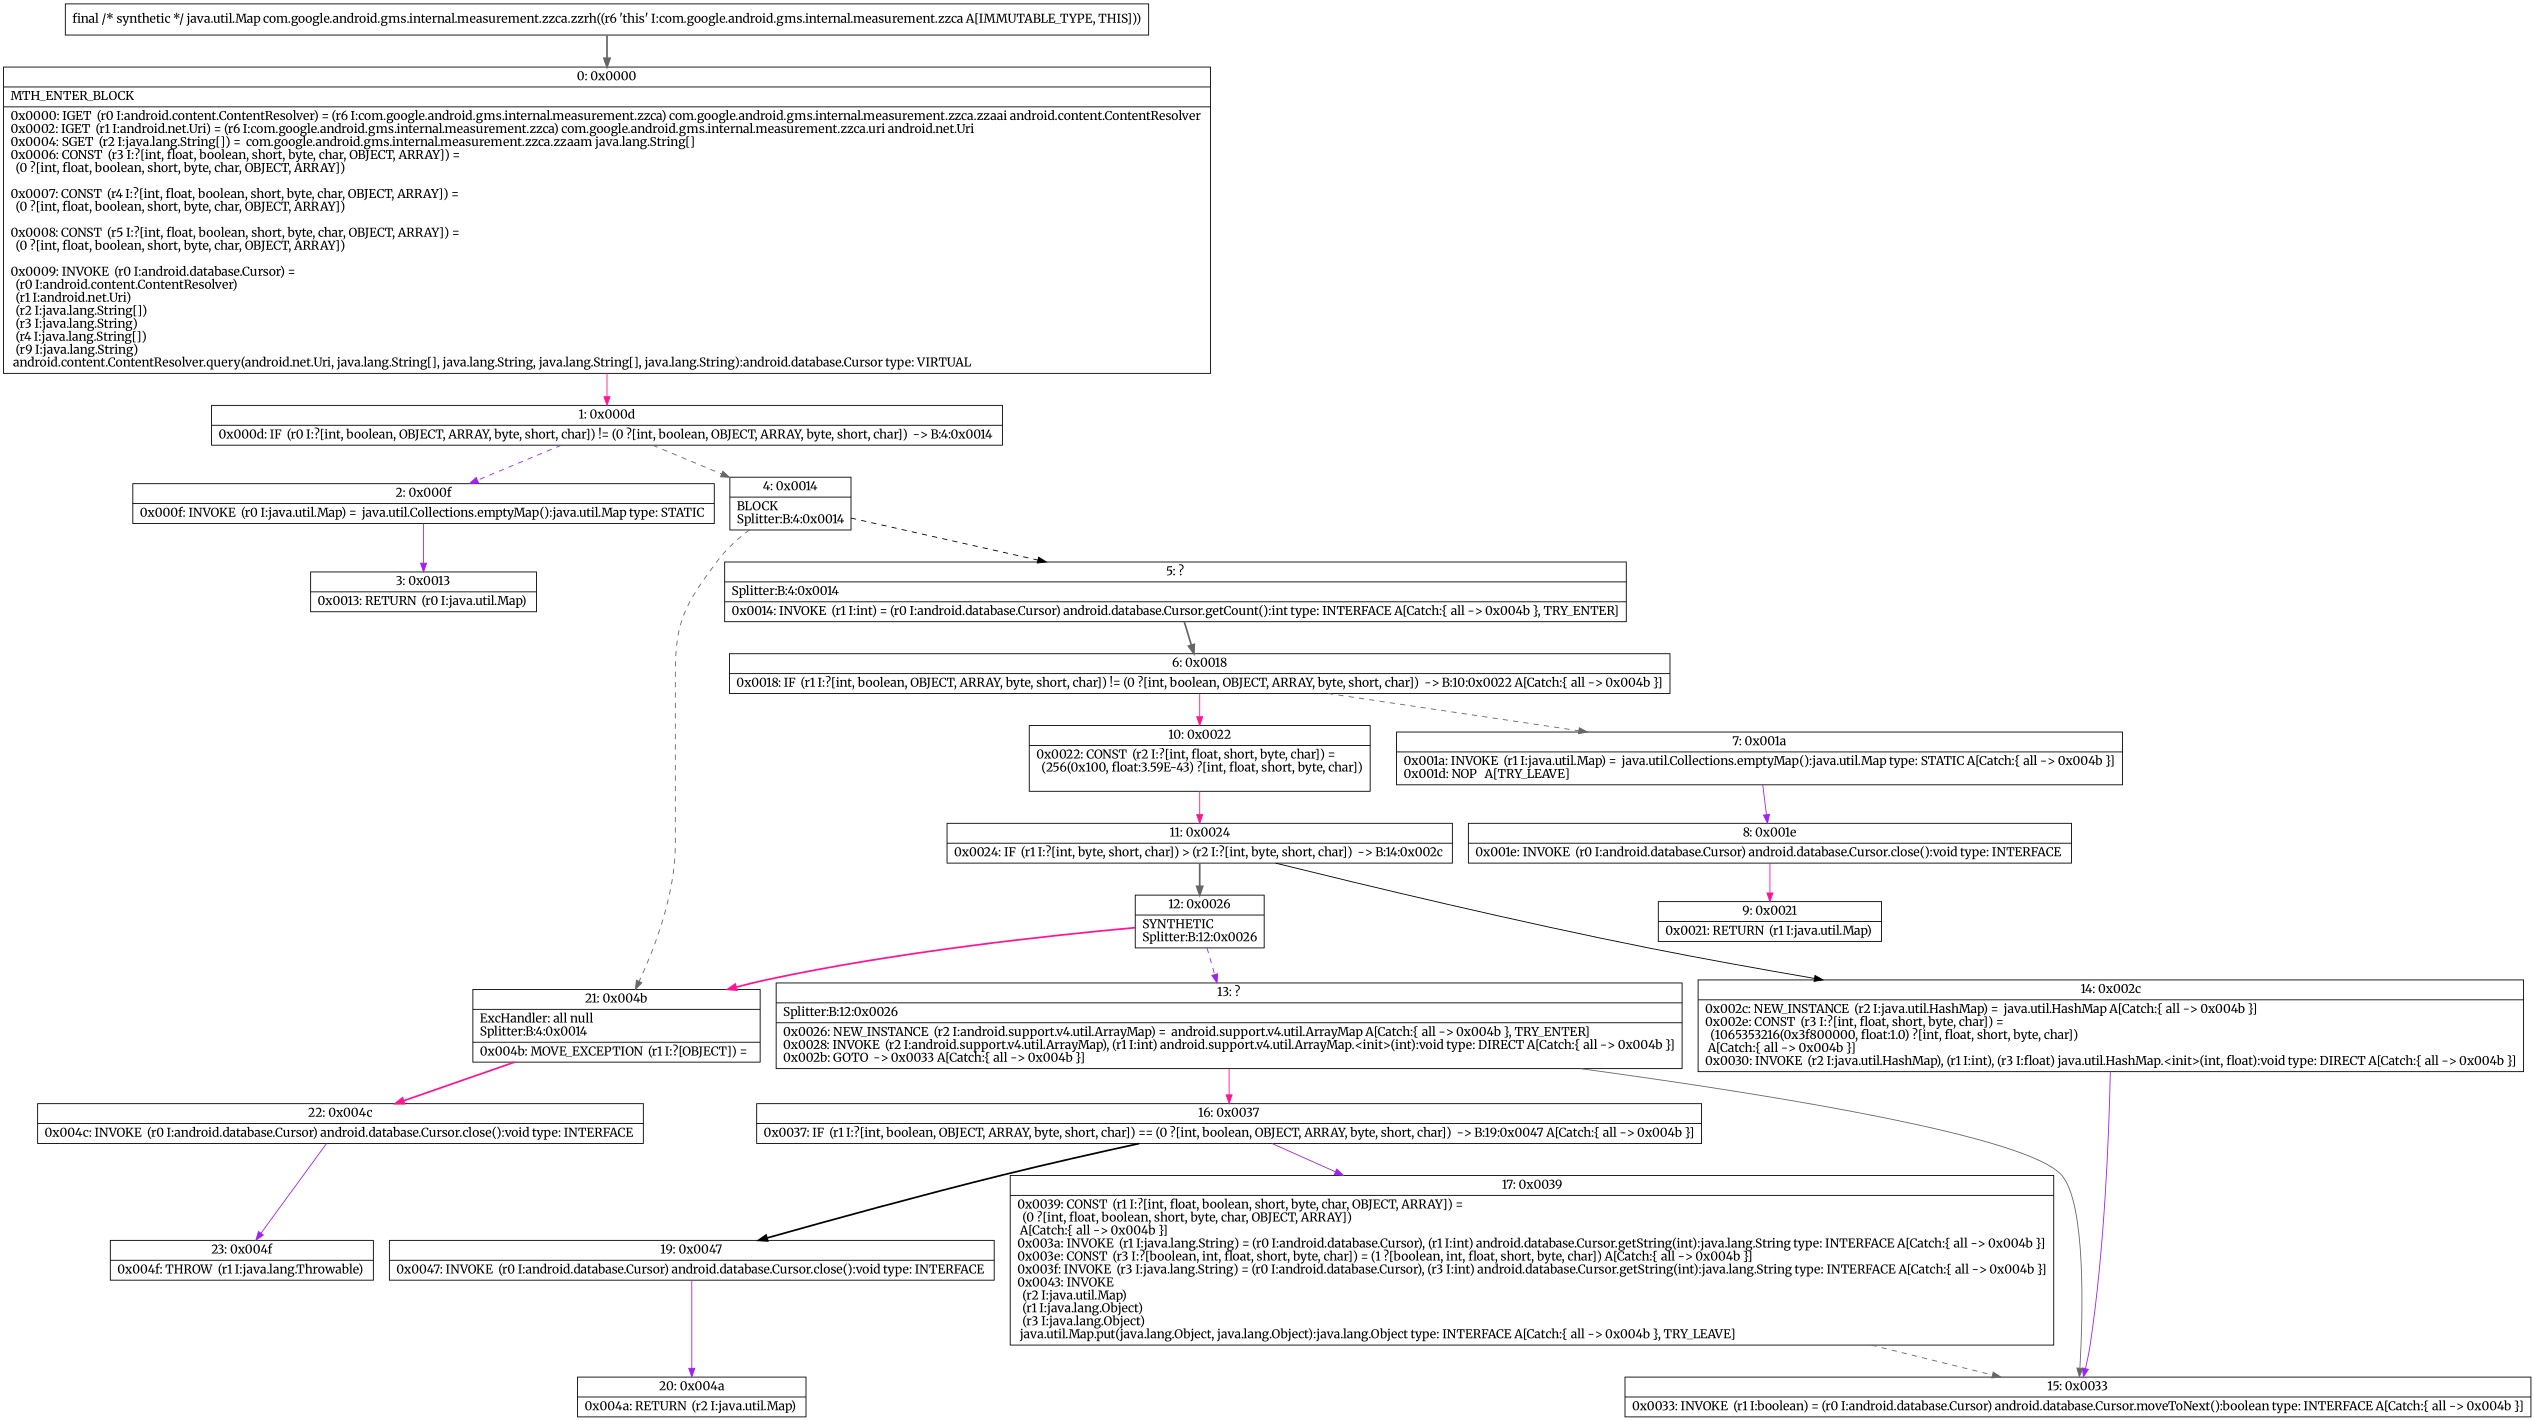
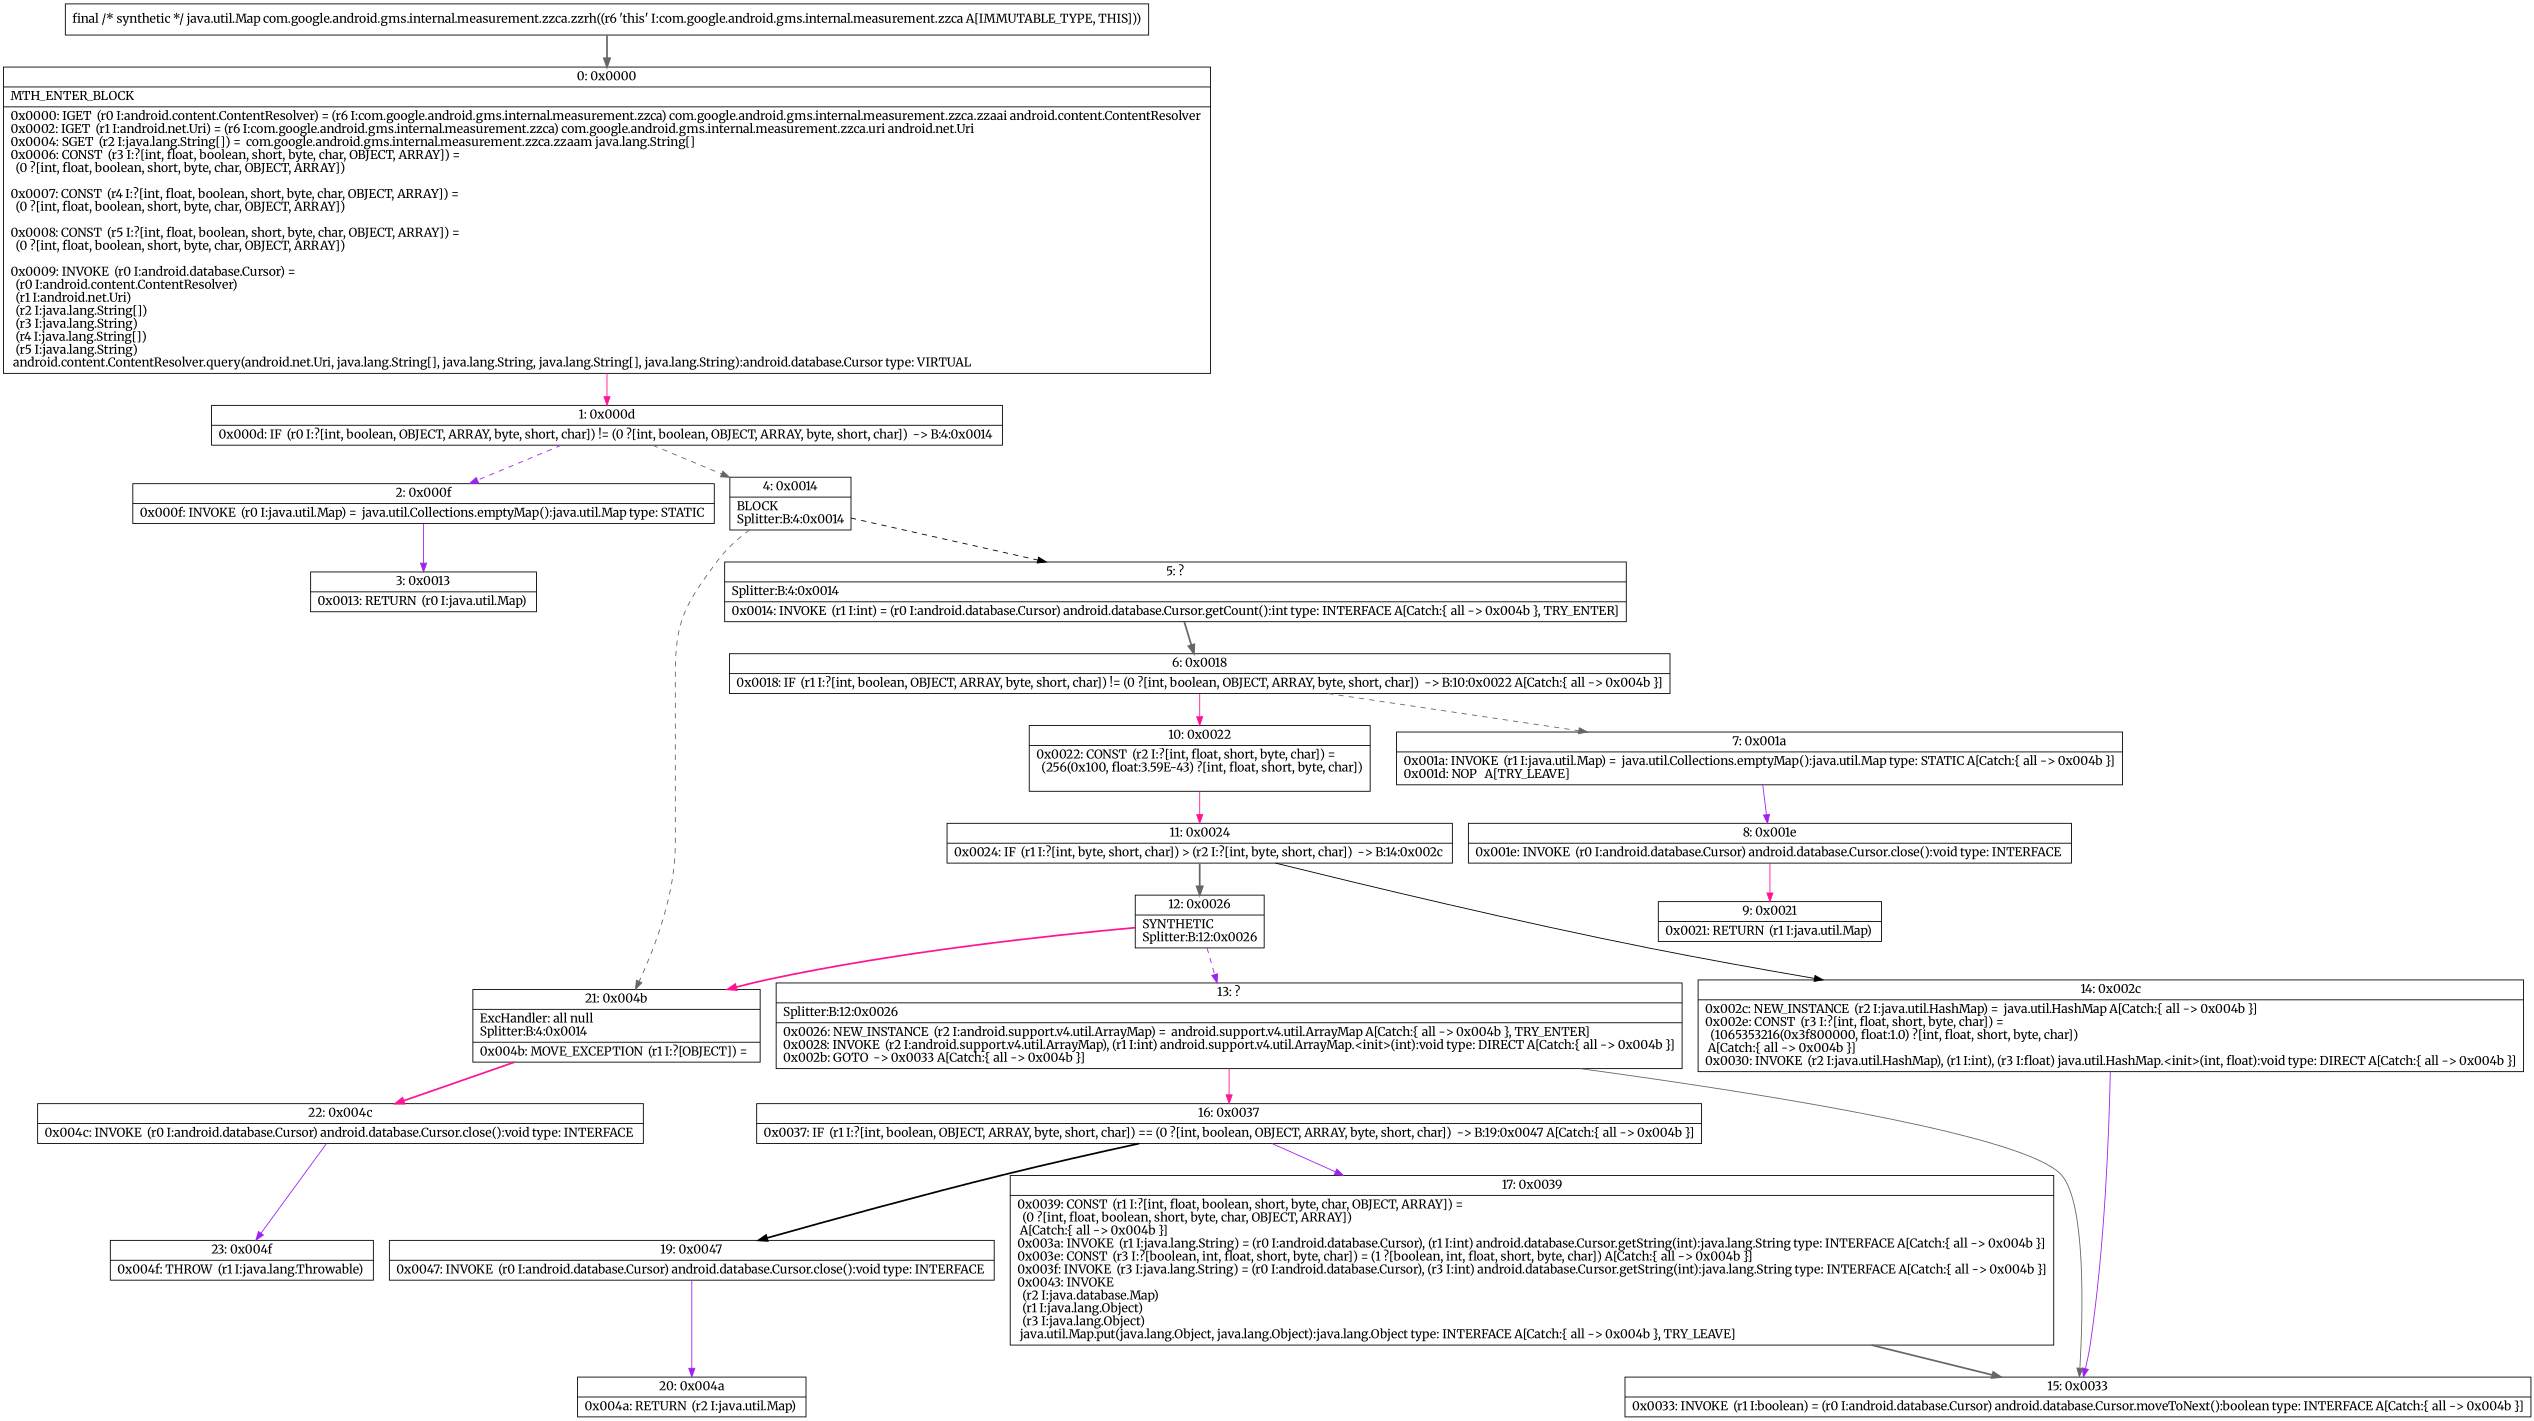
  digraph {
    fontname=Merriweather
    node [fontname=Merriweather shape=record]
    edge [color=purple fontname=Merriweather style=solid]
-   n1 [label="{0\:\ 0x0000|MTH_ENTER_BLOCK\l|0x0000: IGET  (r0 I:android.content.ContentResolver) = (r6 I:com.google.android.gms.internal.measurement.zzca) com.google.android.gms.internal.measurement.zzca.zzaai android.content.ContentResolver \l0x0002: IGET  (r1 I:android.net.Uri) = (r6 I:com.google.android.gms.internal.measurement.zzca) com.google.android.gms.internal.measurement.zzca.uri android.net.Uri \l0x0004: SGET  (r2 I:java.lang.String[]) =  com.google.android.gms.internal.measurement.zzca.zzaam java.lang.String[] \l0x0006: CONST  (r3 I:?[int, float, boolean, short, byte, char, OBJECT, ARRAY]) = \l  (0 ?[int, float, boolean, short, byte, char, OBJECT, ARRAY])\l \l0x0007: CONST  (r4 I:?[int, float, boolean, short, byte, char, OBJECT, ARRAY]) = \l  (0 ?[int, float, boolean, short, byte, char, OBJECT, ARRAY])\l \l0x0008: CONST  (r5 I:?[int, float, boolean, short, byte, char, OBJECT, ARRAY]) = \l  (0 ?[int, float, boolean, short, byte, char, OBJECT, ARRAY])\l \l0x0009: INVOKE  (r0 I:android.database.Cursor) = \l  (r0 I:android.content.ContentResolver)\l  (r1 I:android.net.Uri)\l  (r2 I:java.lang.String[])\l  (r3 I:java.lang.String)\l  (r4 I:java.lang.String[])\l  (r9 I:java.lang.String)\l android.content.ContentResolver.query(android.net.Uri, java.lang.String[], java.lang.String, java.lang.String[], java.lang.String):android.database.Cursor type: VIRTUAL \l}"]
+   n1 [label="{0\:\ 0x0000|MTH_ENTER_BLOCK\l|0x0000: IGET  (r0 I:android.content.ContentResolver) = (r6 I:com.google.android.gms.internal.measurement.zzca) com.google.android.gms.internal.measurement.zzca.zzaai android.content.ContentResolver \l0x0002: IGET  (r1 I:android.net.Uri) = (r6 I:com.google.android.gms.internal.measurement.zzca) com.google.android.gms.internal.measurement.zzca.uri android.net.Uri \l0x0004: SGET  (r2 I:java.lang.String[]) =  com.google.android.gms.internal.measurement.zzca.zzaam java.lang.String[] \l0x0006: CONST  (r3 I:?[int, float, boolean, short, byte, char, OBJECT, ARRAY]) = \l  (0 ?[int, float, boolean, short, byte, char, OBJECT, ARRAY])\l \l0x0007: CONST  (r4 I:?[int, float, boolean, short, byte, char, OBJECT, ARRAY]) = \l  (0 ?[int, float, boolean, short, byte, char, OBJECT, ARRAY])\l \l0x0008: CONST  (r5 I:?[int, float, boolean, short, byte, char, OBJECT, ARRAY]) = \l  (0 ?[int, float, boolean, short, byte, char, OBJECT, ARRAY])\l \l0x0009: INVOKE  (r0 I:android.database.Cursor) = \l  (r0 I:android.content.ContentResolver)\l  (r1 I:android.net.Uri)\l  (r2 I:java.lang.String[])\l  (r3 I:java.lang.String)\l  (r4 I:java.lang.String[])\l  (r5 I:java.lang.String)\l android.content.ContentResolver.query(android.net.Uri, java.lang.String[], java.lang.String, java.lang.String[], java.lang.String):android.database.Cursor type: VIRTUAL \l}"]
    n2 [label="{1\:\ 0x000d|0x000d: IF  (r0 I:?[int, boolean, OBJECT, ARRAY, byte, short, char]) != (0 ?[int, boolean, OBJECT, ARRAY, byte, short, char])  \-\> B:4:0x0014 \l}"]
    n3 [label="{2\:\ 0x000f|0x000f: INVOKE  (r0 I:java.util.Map) =  java.util.Collections.emptyMap():java.util.Map type: STATIC \l}"]
    n4 [label="{4\:\ 0x0014|BLOCK\lSplitter:B:4:0x0014\l}"]
    n5 [label="{3\:\ 0x0013|0x0013: RETURN  (r0 I:java.util.Map) \l}"]
    n6 [label="{5\:\ ?|Splitter:B:4:0x0014\l|0x0014: INVOKE  (r1 I:int) = (r0 I:android.database.Cursor) android.database.Cursor.getCount():int type: INTERFACE A[Catch:\{ all \-\> 0x004b \}, TRY_ENTER]\l}"]
    n7 [label="{21\:\ 0x004b|ExcHandler: all null\lSplitter:B:4:0x0014\l|0x004b: MOVE_EXCEPTION  (r1 I:?[OBJECT]) =  \l}"]
    n8 [label="{6\:\ 0x0018|0x0018: IF  (r1 I:?[int, boolean, OBJECT, ARRAY, byte, short, char]) != (0 ?[int, boolean, OBJECT, ARRAY, byte, short, char])  \-\> B:10:0x0022 A[Catch:\{ all \-\> 0x004b \}]\l}"]
    n9 [label="{22\:\ 0x004c|0x004c: INVOKE  (r0 I:android.database.Cursor) android.database.Cursor.close():void type: INTERFACE \l}"]
    n10 [label="{7\:\ 0x001a|0x001a: INVOKE  (r1 I:java.util.Map) =  java.util.Collections.emptyMap():java.util.Map type: STATIC A[Catch:\{ all \-\> 0x004b \}]\l0x001d: NOP   A[TRY_LEAVE]\l}"]
    n11 [label="{10\:\ 0x0022|0x0022: CONST  (r2 I:?[int, float, short, byte, char]) = \l  (256(0x100, float:3.59E\-43) ?[int, float, short, byte, char])\l \l}"]
    n12 [label="{8\:\ 0x001e|0x001e: INVOKE  (r0 I:android.database.Cursor) android.database.Cursor.close():void type: INTERFACE \l}"]
    n13 [label="{11\:\ 0x0024|0x0024: IF  (r1 I:?[int, byte, short, char]) \> (r2 I:?[int, byte, short, char])  \-\> B:14:0x002c \l}"]
    n14 [label="{9\:\ 0x0021|0x0021: RETURN  (r1 I:java.util.Map) \l}"]
    n15 [label="{12\:\ 0x0026|SYNTHETIC\lSplitter:B:12:0x0026\l}"]
    n16 [label="{14\:\ 0x002c|0x002c: NEW_INSTANCE  (r2 I:java.util.HashMap) =  java.util.HashMap A[Catch:\{ all \-\> 0x004b \}]\l0x002e: CONST  (r3 I:?[int, float, short, byte, char]) = \l  (1065353216(0x3f800000, float:1.0) ?[int, float, short, byte, char])\l A[Catch:\{ all \-\> 0x004b \}]\l0x0030: INVOKE  (r2 I:java.util.HashMap), (r1 I:int), (r3 I:float) java.util.HashMap.\<init\>(int, float):void type: DIRECT A[Catch:\{ all \-\> 0x004b \}]\l}"]
    n17 [label="{13\:\ ?|Splitter:B:12:0x0026\l|0x0026: NEW_INSTANCE  (r2 I:android.support.v4.util.ArrayMap) =  android.support.v4.util.ArrayMap A[Catch:\{ all \-\> 0x004b \}, TRY_ENTER]\l0x0028: INVOKE  (r2 I:android.support.v4.util.ArrayMap), (r1 I:int) android.support.v4.util.ArrayMap.\<init\>(int):void type: DIRECT A[Catch:\{ all \-\> 0x004b \}]\l0x002b: GOTO  \-\> 0x0033 A[Catch:\{ all \-\> 0x004b \}]\l}"]
    n18 [label="{15\:\ 0x0033|0x0033: INVOKE  (r1 I:boolean) = (r0 I:android.database.Cursor) android.database.Cursor.moveToNext():boolean type: INTERFACE A[Catch:\{ all \-\> 0x004b \}]\l}"]
    n19 [label="{16\:\ 0x0037|0x0037: IF  (r1 I:?[int, boolean, OBJECT, ARRAY, byte, short, char]) == (0 ?[int, boolean, OBJECT, ARRAY, byte, short, char])  \-\> B:19:0x0047 A[Catch:\{ all \-\> 0x004b \}]\l}"]
-   n20 [label="{17\:\ 0x0039|0x0039: CONST  (r1 I:?[int, float, boolean, short, byte, char, OBJECT, ARRAY]) = \l  (0 ?[int, float, boolean, short, byte, char, OBJECT, ARRAY])\l A[Catch:\{ all \-\> 0x004b \}]\l0x003a: INVOKE  (r1 I:java.lang.String) = (r0 I:android.database.Cursor), (r1 I:int) android.database.Cursor.getString(int):java.lang.String type: INTERFACE A[Catch:\{ all \-\> 0x004b \}]\l0x003e: CONST  (r3 I:?[boolean, int, float, short, byte, char]) = (1 ?[boolean, int, float, short, byte, char]) A[Catch:\{ all \-\> 0x004b \}]\l0x003f: INVOKE  (r3 I:java.lang.String) = (r0 I:android.database.Cursor), (r3 I:int) android.database.Cursor.getString(int):java.lang.String type: INTERFACE A[Catch:\{ all \-\> 0x004b \}]\l0x0043: INVOKE  \l  (r2 I:java.util.Map)\l  (r1 I:java.lang.Object)\l  (r3 I:java.lang.Object)\l java.util.Map.put(java.lang.Object, java.lang.Object):java.lang.Object type: INTERFACE A[Catch:\{ all \-\> 0x004b \}, TRY_LEAVE]\l}"]
+   n20 [label="{17\:\ 0x0039|0x0039: CONST  (r1 I:?[int, float, boolean, short, byte, char, OBJECT, ARRAY]) = \l  (0 ?[int, float, boolean, short, byte, char, OBJECT, ARRAY])\l A[Catch:\{ all \-\> 0x004b \}]\l0x003a: INVOKE  (r1 I:java.lang.String) = (r0 I:android.database.Cursor), (r1 I:int) android.database.Cursor.getString(int):java.lang.String type: INTERFACE A[Catch:\{ all \-\> 0x004b \}]\l0x003e: CONST  (r3 I:?[boolean, int, float, short, byte, char]) = (1 ?[boolean, int, float, short, byte, char]) A[Catch:\{ all \-\> 0x004b \}]\l0x003f: INVOKE  (r3 I:java.lang.String) = (r0 I:android.database.Cursor), (r3 I:int) android.database.Cursor.getString(int):java.lang.String type: INTERFACE A[Catch:\{ all \-\> 0x004b \}]\l0x0043: INVOKE  \l  (r2 I:java.database.Map)\l  (r1 I:java.lang.Object)\l  (r3 I:java.lang.Object)\l java.util.Map.put(java.lang.Object, java.lang.Object):java.lang.Object type: INTERFACE A[Catch:\{ all \-\> 0x004b \}, TRY_LEAVE]\l}"]
    n21 [label="{19\:\ 0x0047|0x0047: INVOKE  (r0 I:android.database.Cursor) android.database.Cursor.close():void type: INTERFACE \l}"]
    n22 [label="{20\:\ 0x004a|0x004a: RETURN  (r2 I:java.util.Map) \l}"]
    n23 [label="{23\:\ 0x004f|0x004f: THROW  (r1 I:java.lang.Throwable) \l}"]
    n24 [label="{final \/* synthetic *\/ java.util.Map com.google.android.gms.internal.measurement.zzca.zzrh((r6 'this' I:com.google.android.gms.internal.measurement.zzca A[IMMUTABLE_TYPE, THIS])) }"]
    n1 -> n2 [color=deeppink]
    n2 -> n3 [style=dashed]
    n2 -> n4 [color=gray40 style=dashed]
    n3 -> n5
    n4 -> n6 [color=black style=dashed]
    n4 -> n7 [color=gray40 style=dashed]
    n6 -> n8 [color=gray40 style=bold]
    n7 -> n9 [color=deeppink style=bold]
    n8 -> n10 [color=gray40 style=dashed]
    n8 -> n11 [color=deeppink]
    n9 -> n23
    n10 -> n12
    n11 -> n13 [color=deeppink]
    n12 -> n14 [color=deeppink]
    n13 -> n15 [color=gray40 style=bold]
    n13 -> n16 [color=black]
    n15 -> n7 [color=deeppink style=bold]
    n15 -> n17 [style=dashed]
    n16 -> n18
    n17 -> n18 [color=gray40]
    n17 -> n19 [color=deeppink]
    n19 -> n20
    n19 -> n21 [color=black style=bold]
-   n20 -> n18 [color=gray40 style=dashed]
+   n20 -> n18 [color=gray40 style=bold]
    n21 -> n22
    n24 -> n1 [color=gray40 style=bold]
  }
